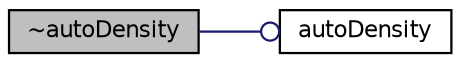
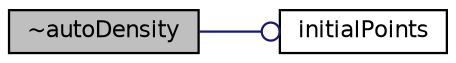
  digraph {
    rankdir=LR
    fontname="DejaVu Sans"
    node [color=black fontname="DejaVu Sans" fontsize=10 shape=record]
    n1 [fillcolor=grey75 fontcolor=black height=0.2 label="~autoDensity" style=filled width=0.4]
-   n2 [height=0.2 label=autoDensity width=0.4]
+   n2 [height=0.2 label=initialPoints width=0.4]
    n1 -> n2 [color=midnightblue fontname="DejaVu Sans" fontsize=10 labelfontname=FreeSans labelfontsize=10 style=solid arrowhead=odot]
  }
